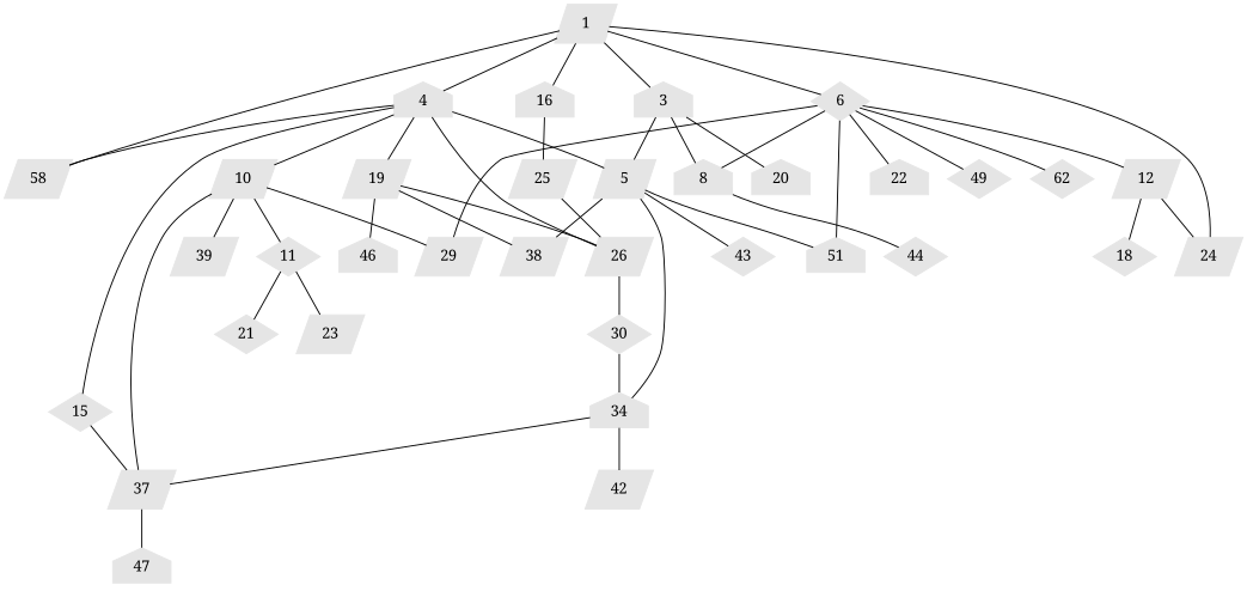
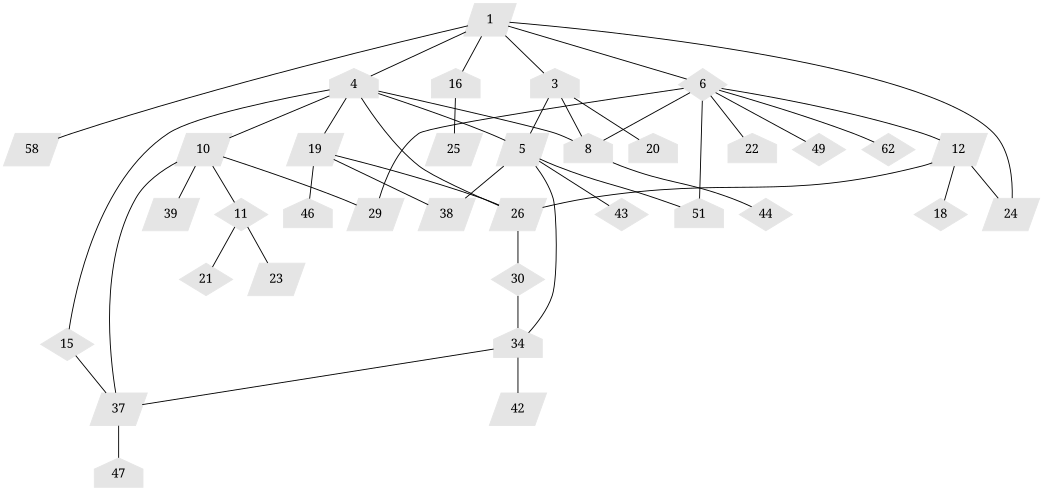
  graph {
    fontname="Noto Serif"
    node [color=gray90 fontname="Noto Serif" shape=parallelogram style=filled]
    edge [fontname="Noto Serif"]
    1 [super="+2"]
    3 [shape=house super="+13"]
    4 [shape=house super="+9"]
    6 [shape=diamond super="+7"]
    16 [shape=house super="+27"]
    24 [super="+48"]
    58
    5 [super="+41"]
    8 [shape=house super="+59"]
    20 [shape=house]
    10 [super="+14"]
    15 [shape=diamond super="+35"]
    19 [super="+32"]
    26 [super="+55"]
    51 [shape=house]
    12 [super="+33"]
    22 [shape=house]
    29
    49 [shape=diamond]
    n20 [label=62 shape=diamond]
    25
    34 [shape=house super="+36"]
    38 [super="+45"]
    43 [shape=diamond]
    44 [shape=diamond]
    11 [shape=diamond super="+17"]
    37 [super="+54"]
    39 [super="+53"]
    46 [shape=house]
    30 [shape=diamond]
    42
    18 [shape=diamond super="+28"]
    21 [shape=diamond super="+31"]
    23
    47 [shape=house]
    1 -- 3
    1 -- 4
    1 -- 6
    1 -- 16
    1 -- 24
    1 -- 58
    3 -- 5
    3 -- 8
    3 -- 20
-   4 -- 58
+   4 -- 8
    4 -- 5
    4 -- 10
    4 -- 15
    4 -- 19
    4 -- 26
    6 -- 8
    6 -- 51 [weight=2]
    6 -- 12
    6 -- 22
    6 -- 29
    6 -- 49
    6 -- n20
    16 -- 25
    5 -- 51
    5 -- 34
    5 -- 38
    5 -- 43
    8 -- 44
    10 -- 29
    10 -- 11
    10 -- 37
    10 -- 39 [weight=2]
    15 -- 37
    19 -- 26
    19 -- 38
    19 -- 46
    26 -- 30
    12 -- 24
-   25 -- 26
+   12 -- 26
    12 -- 18
    34 -- 37
    34 -- 42
    11 -- 21
    11 -- 23
    37 -- 47
    30 -- 34
  }
